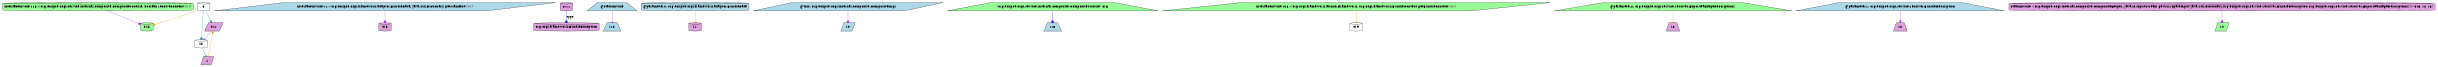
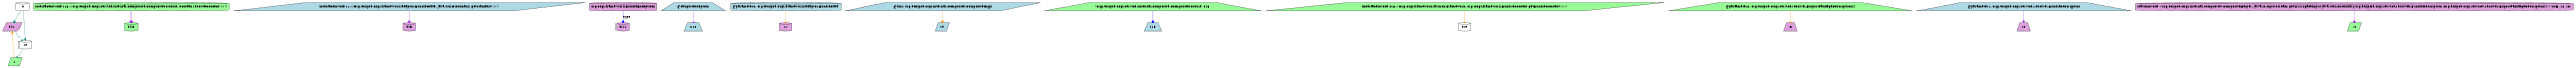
  digraph {
    node [fillcolor=plum shape=cylinder style=filled]
    edge [arrowhead=box color=purple]
    n1 [label="$z1" shape=parallelogram]
    n2 [fillcolor=white label=z0]
-   n3 [label=1 shape=parallelogram]
+   n3 [fillcolor=palegreen label=1 shape=parallelogram]
    n4 [fillcolor=white label=0]
    n5 [fillcolor=palegreen label="$z2"]
    n6 [fillcolor=lightblue label="interfaceinvoke r1.<org.eclipse.osgi.framework.adaptor.BundleData: java.util.Dictionary getManifest()>()" shape=parallelogram]
    n7 [label="$r5"]
    n8 [label="org.osgi.framework.BundleException"]
    n9 [label="$r11"]
    n10 [fillcolor=lightblue label=r12 shape=trapezium]
    n11 [fillcolor=lightblue label="@parameter0: org.eclipse.osgi.framework.adaptor.BundleData"]
    n12 [label=r1]
    n13 [fillcolor=lightblue label="@this: org.eclipse.osgi.internal.composite.CompositeImpl" shape=parallelogram]
    n14 [fillcolor=lightblue label=r0 shape=parallelogram]
    n15 [fillcolor=palegreen label="(org.eclipse.osgi.service.internal.composite.CompositeModule) $r6" shape=trapezium]
    n16 [fillcolor=lightblue label=r13 shape=trapezium]
    n17 [fillcolor=palegreen label="interfaceinvoke $r8.<org.osgi.framework.launch.Framework: org.osgi.framework.BundleContext getBundleContext()>()" shape=parallelogram]
    n18 [fillcolor=white label="$r9"]
-   n19 [fillcolor=lightblue label="@staticinvoke" shape=trapezium]
+   n19 [fillcolor=lightblue label="@caughtexception" shape=trapezium]
    n20 [fillcolor=palegreen label="@parameter2: org.eclipse.osgi.service.resolver.ExportPackageDescription[]" shape=trapezium]
    n21 [label=r3 shape=trapezium]
    n22 [fillcolor=lightblue label="@parameter1: org.eclipse.osgi.service.resolver.BundleDescription" shape=trapezium]
    n23 [label=r2 shape=trapezium]
    n24 [label="staticinvoke <org.eclipse.osgi.internal.composite.CompositeHelper: java.io.InputStream getSurrogateInput(java.util.Dictionary,org.eclipse.osgi.service.resolver.BundleDescription,org.eclipse.osgi.service.resolver.ExportPackageDescription[])>($r5, r2, r3)"]
    n25 [fillcolor=palegreen label=r4 shape=parallelogram]
    n26 [fillcolor=palegreen label="interfaceinvoke r13.<org.eclipse.osgi.service.internal.composite.CompositeModule: boolean resolveContent()>()"]
-   n1 -> n2 [arrowhead=tee]
+   n1 -> n2 [arrowhead=tee color=teal]
    n2 -> n3 [arrowhead=tee color=teal]
    n3 -> n1 [arrowhead=diamond color=darkorange]
-   n4 -> n1 [arrowhead=diamond color=teal]
-   n4 -> n2 [color=teal]
-   n4 -> n5 [color=darkorange]
+   n4 -> n1 [color=teal]
+   n4 -> n2 [arrowhead=diamond color=teal]
    n6 -> n7
-   n9 -> n8 [color=blue label=type]
+   n8 -> n9 [color=blue label=type]
    n11 -> n12 [arrowhead=tee color=darkorange]
-   n13 -> n14
+   n13 -> n14 [color=darkorange]
    n15 -> n16 [color=blue]
    n17 -> n18 [arrowhead=tee color=darkorange]
    n19 -> n10 [arrowhead=tee]
    n20 -> n21 [arrowhead=tee color=darkorange]
    n22 -> n23 [arrowhead=diamond]
    n24 -> n25
    n26 -> n5
  }
